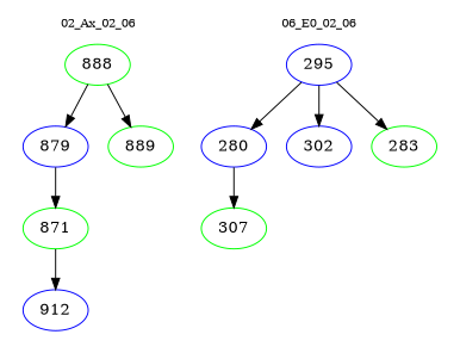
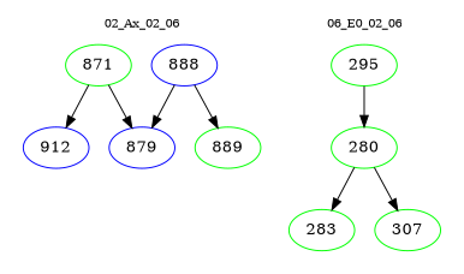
  digraph {
    node [color=blue]
    edge [color=black]
-   n1 [color=green label=888]
+   n1 [label=888]
    n2 [label=879]
    n3 [color=green label=889]
    n4 [label=912]
    n5 [color=green label=871]
-   n6 [label=295]
-   n7 [label=280]
-   n8 [label=302]
+   n6 [color=green label=295]
+   n7 [color=green label=280]
    n9 [color=green label=283]
    n10 [color=green label=307]
    subgraph cluster_1 {
      color=white
      fontsize=10
      label="02_Ax_02_06"
      n1
      n2
      n3
      n4
      n5
    }
    subgraph cluster_2 {
      color=white
      fontsize=10
      label="06_E0_02_06"
      n6
      n7
-     n8
      n9
      n10
    }
    n1 -> n2
    n1 -> n3
-   n2 -> n5
+   n5 -> n2
    n5 -> n4
    n6 -> n7
-   n6 -> n8
-   n6 -> n9
+   n7 -> n9
    n7 -> n10
  }
